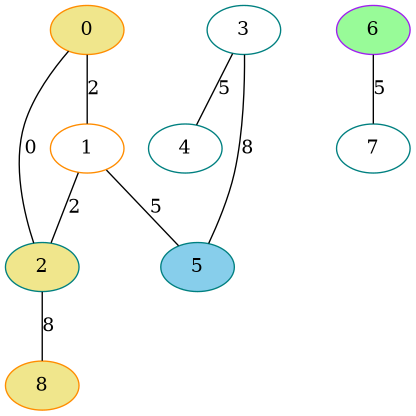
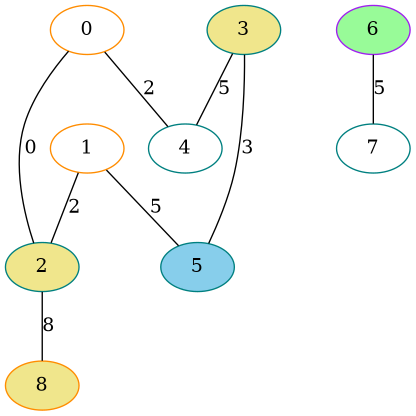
  graph {
    node [color=teal fillcolor=khaki style=filled weight=1]
-   0 [color=darkorange]
+   0 [color=darkorange fillcolor=white]
    1 [color=darkorange fillcolor=white]
    2
    5 [fillcolor=skyblue]
    8 [color=darkorange weight=4]
-   3 [fillcolor=white]
+   3
    4 [fillcolor=white]
    6 [color=purple fillcolor=palegreen]
    7 [fillcolor=white]
-   0 -- 1 [label=2]
+   0 -- 4 [label=2]
    0 -- 2 [label=0]
    1 -- 2 [label=2]
    1 -- 5 [label=5]
    2 -- 8 [label=8]
-   3 -- 5 [label=8]
+   3 -- 5 [label=3]
    3 -- 4 [label=5]
    6 -- 7 [label=5]
  }
